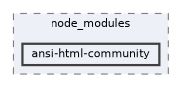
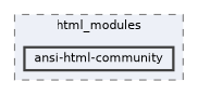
  digraph {
    compound=true
    n1 [color=grey25 fillcolor="#edf0f7" fontname=Helvetica fontsize=10 height=0.2 label="ansi-html-community" shape=box style="filled,bold" width=0.4]
    subgraph cluster_1 {
      bgcolor="#edf0f7"
      fontname=Helvetica
      fontsize=10
-     label=node_modules
+     label=html_modules
      pencolor=grey50
      style="filled,dashed"
      n1
    }
  }
